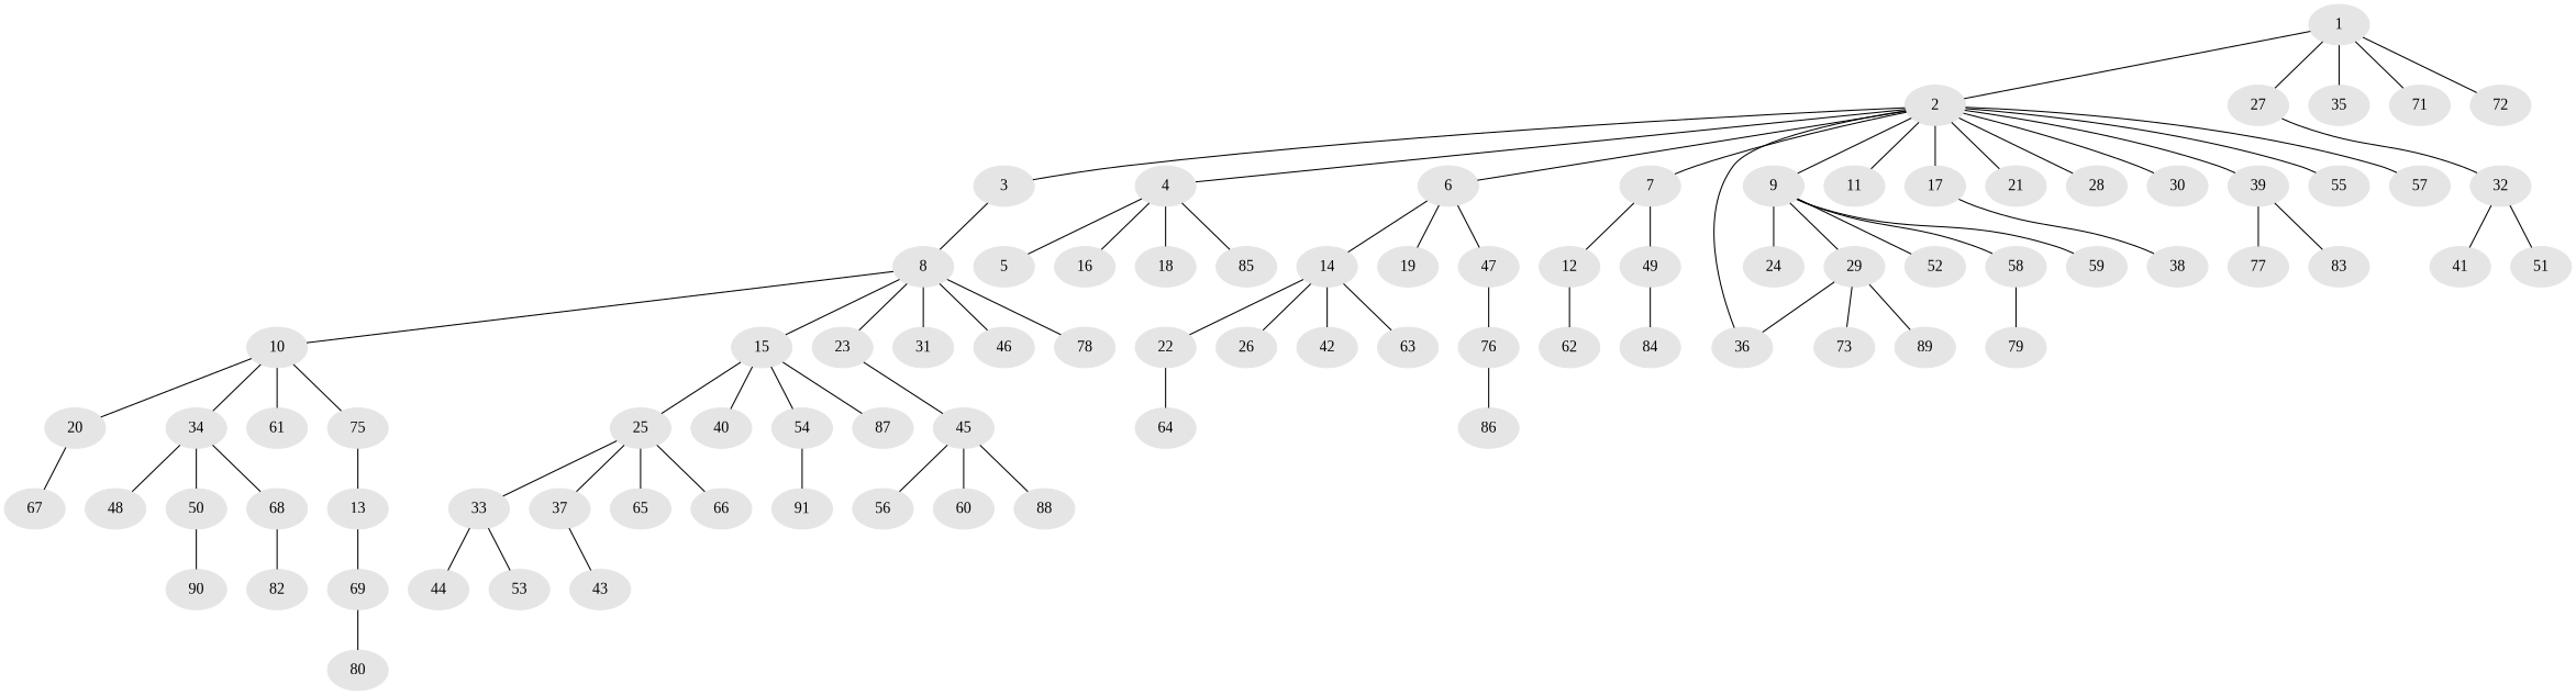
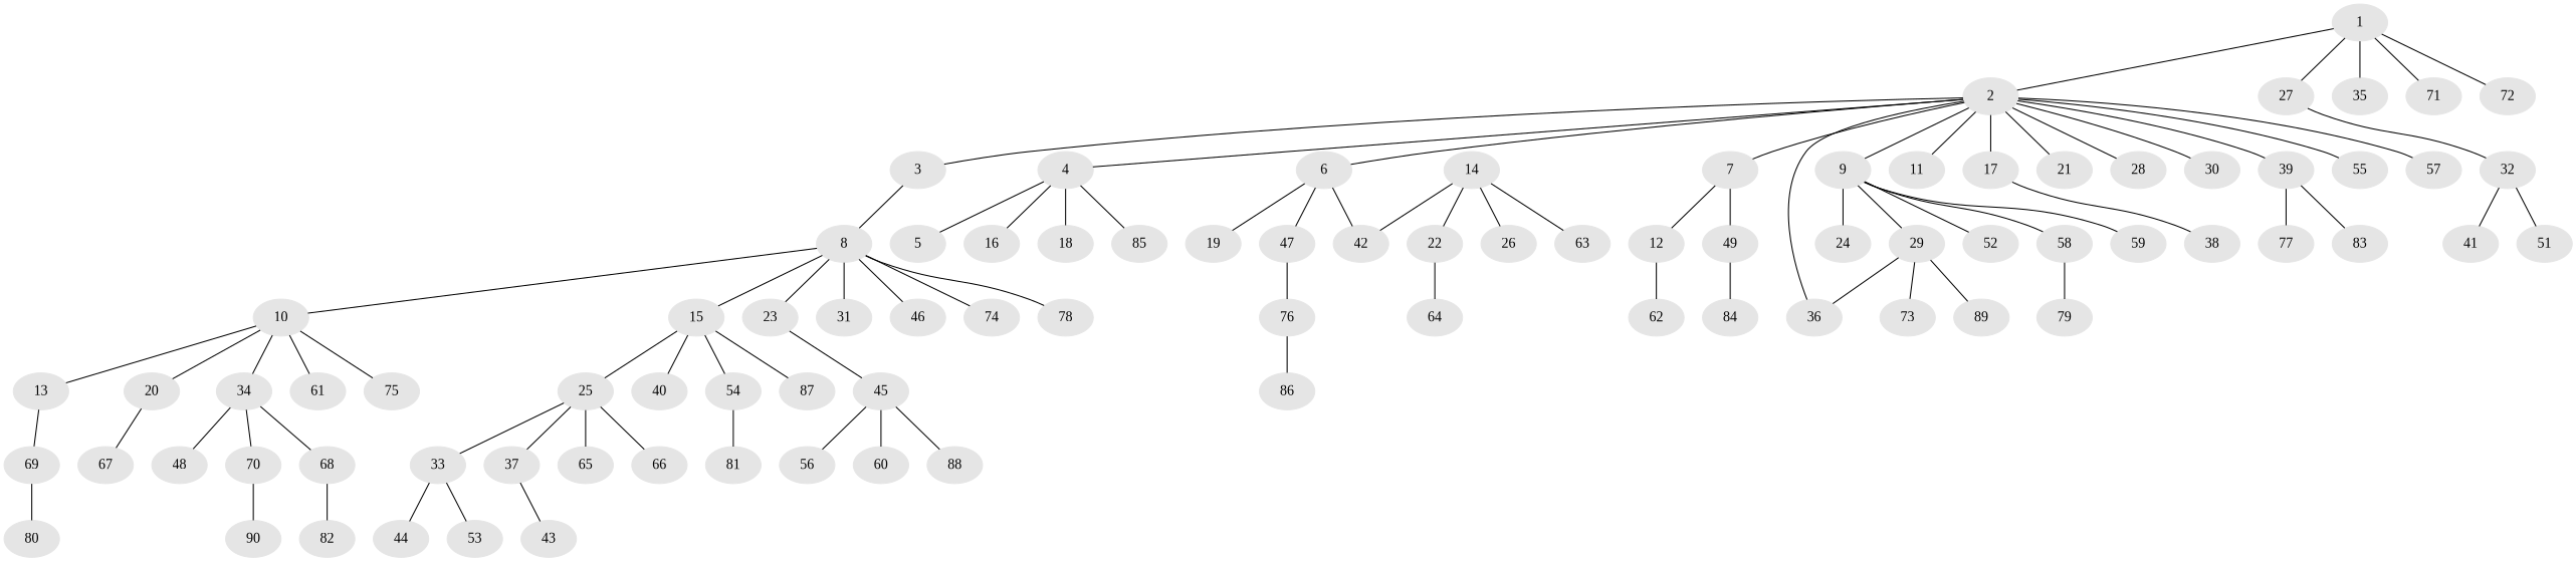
  graph {
    fontname="Liberation Serif"
    node [color=gray90 fontname="Liberation Serif" style=filled]
    edge [fontname="Liberation Serif"]
    1
    2
    27
    35
    71
    72
    3
    4
    6
    7
    9
    11
    17
    21
    28
    30
    36
    39
    55
    57
    32
    8
    5
    16
    18
    85
    14
    19
    47
    12
    49
    24
    29
    52
    58
    59
    38
    77
    83
    10
    15
    23
    31
    46
+   74
    78
    22
    26
    42
    63
    76
    62
    84
    13
    20
    34
    61
    75
    25
    40
    54
    87
    45
    73
    89
    79
    69
    67
    48
-   50
+   50 [label=70]
    68
    80
    64
    33
    37
    65
    66
-   81 [label=91]
+   81
    56
    60
    88
    44
    53
    43
    41
    51
    90
    82
    86
    1 -- 2
    1 -- 27
    1 -- 35
    1 -- 71
    1 -- 72
    2 -- 3
    2 -- 4
    2 -- 6
    2 -- 7
    2 -- 9
    2 -- 11
    2 -- 17
    2 -- 21
    2 -- 28
    2 -- 30
    2 -- 36
    2 -- 39
    2 -- 55
    2 -- 57
    27 -- 32
    3 -- 8
    4 -- 5
    4 -- 16
    4 -- 18
    4 -- 85
-   6 -- 14
+   6 -- 42
    6 -- 19
    6 -- 47
    7 -- 12
    7 -- 49
    9 -- 24
    9 -- 29
    9 -- 52
    9 -- 58
    9 -- 59
    17 -- 38
    39 -- 77
    39 -- 83
    32 -- 41
    32 -- 51
    8 -- 10
    8 -- 15
    8 -- 23
    8 -- 31
    8 -- 46
+   8 -- 74
    8 -- 78
    14 -- 22
    14 -- 26
    14 -- 42
    14 -- 63
    47 -- 76
    12 -- 62
    49 -- 84
    29 -- 36
    29 -- 73
    29 -- 89
    58 -- 79
-   75 -- 13
+   10 -- 13
    10 -- 20
    10 -- 34
    10 -- 61
    10 -- 75
    15 -- 25
    15 -- 40
    15 -- 54
    15 -- 87
    23 -- 45
    22 -- 64
    76 -- 86
    13 -- 69
    20 -- 67
    34 -- 48
    34 -- 50
    34 -- 68
    25 -- 33
    25 -- 37
    25 -- 65
    25 -- 66
    54 -- 81
    45 -- 56
    45 -- 60
    45 -- 88
    69 -- 80
    50 -- 90
    68 -- 82
    33 -- 44
    33 -- 53
    37 -- 43
  }
